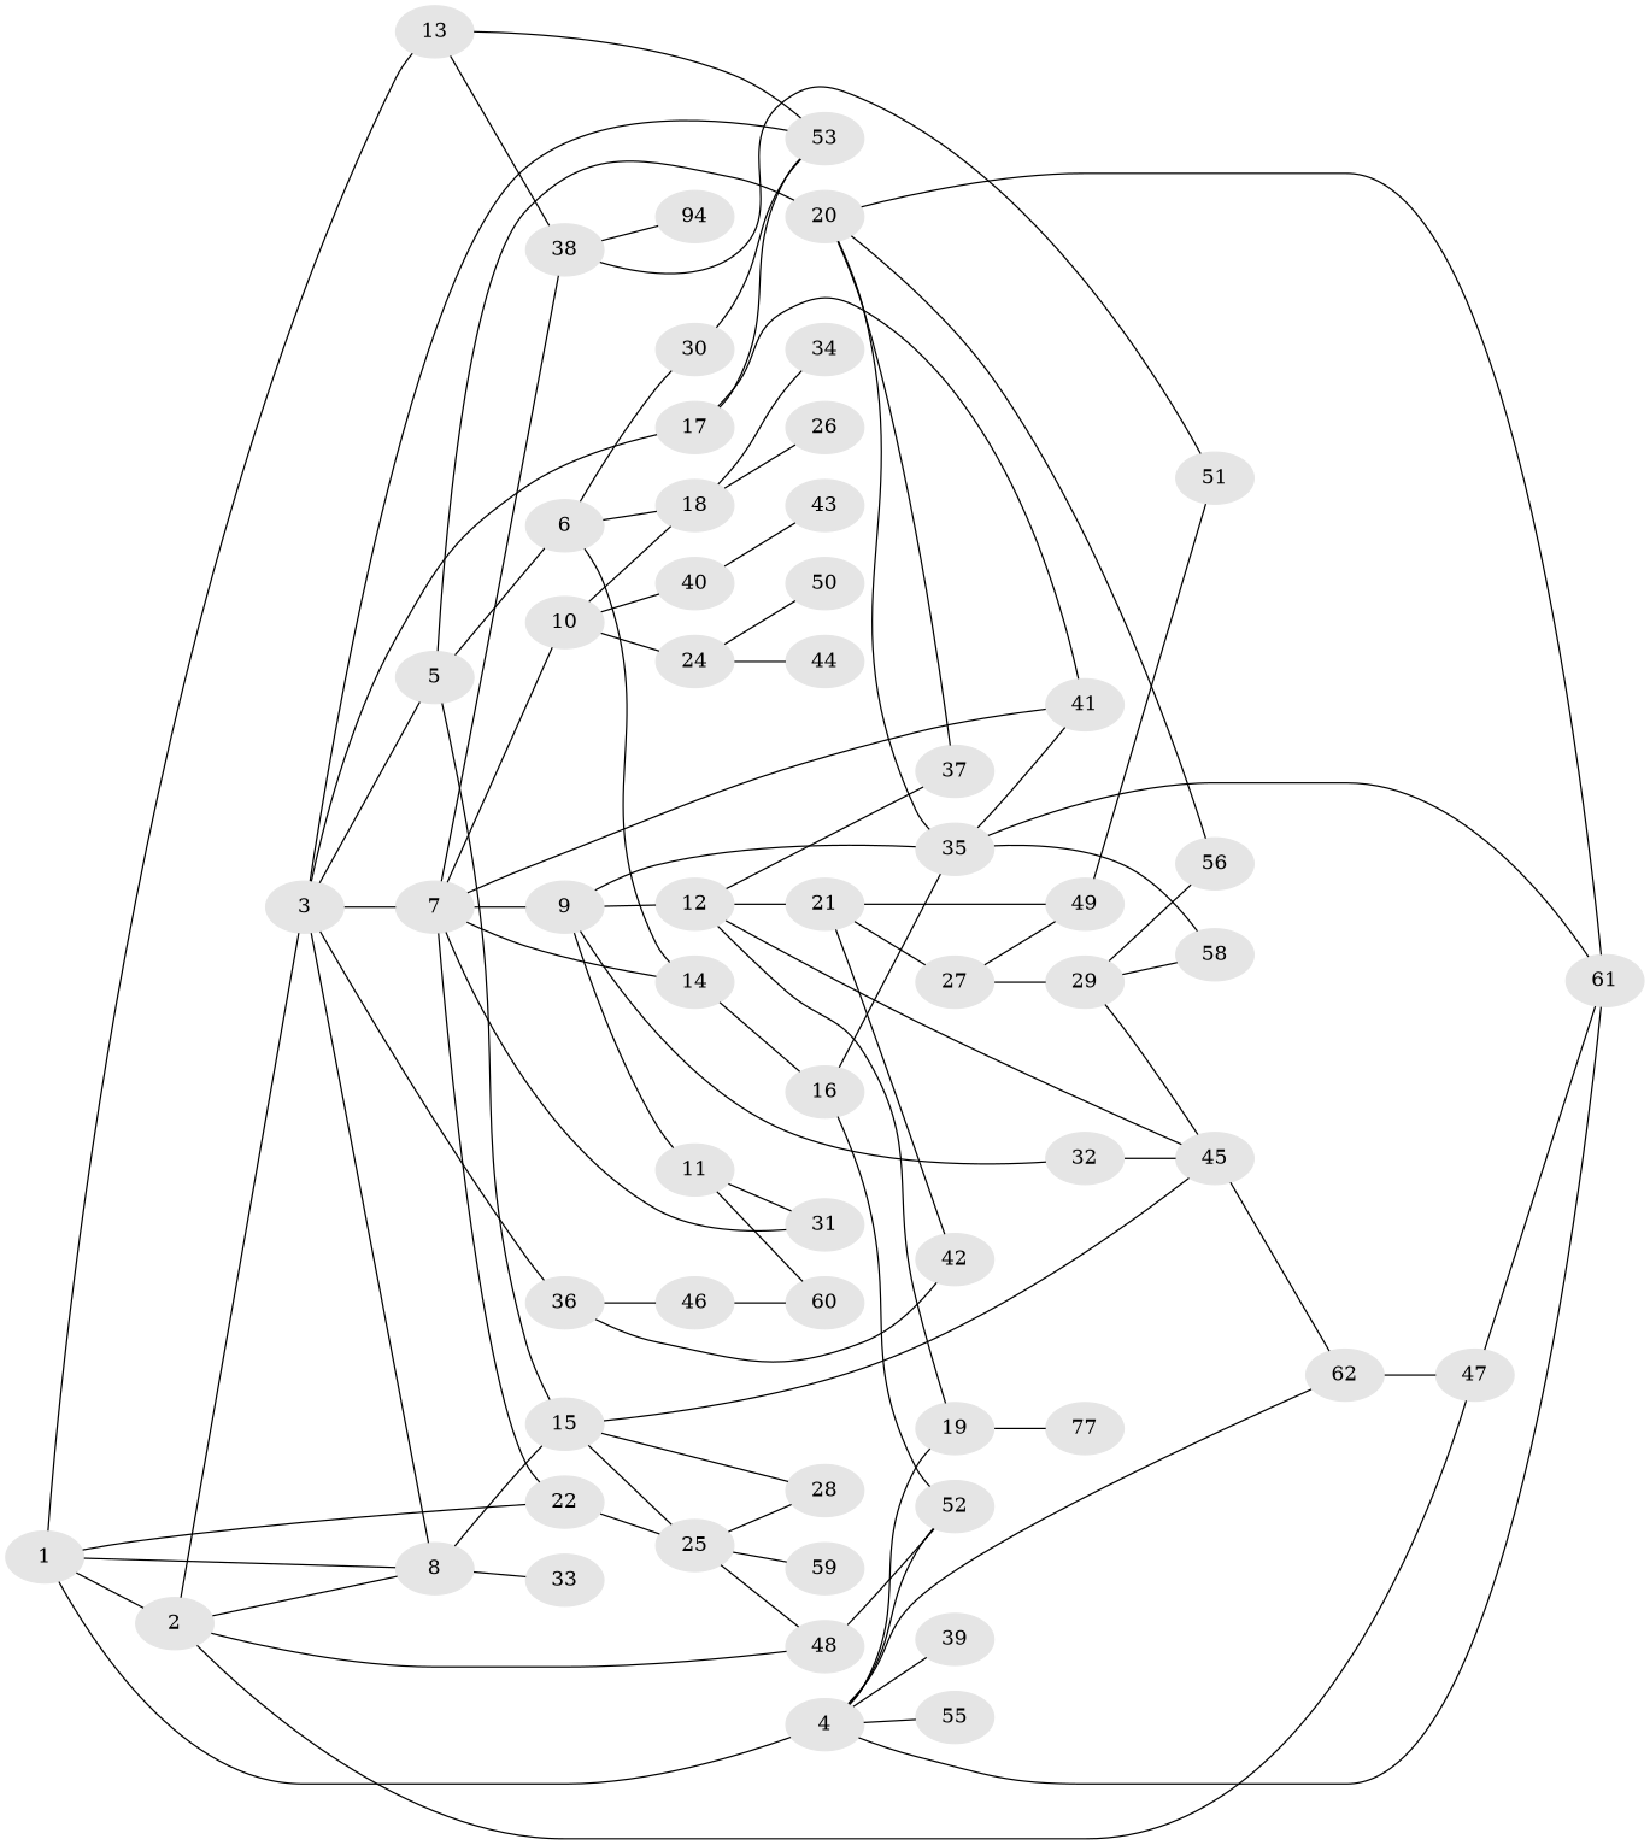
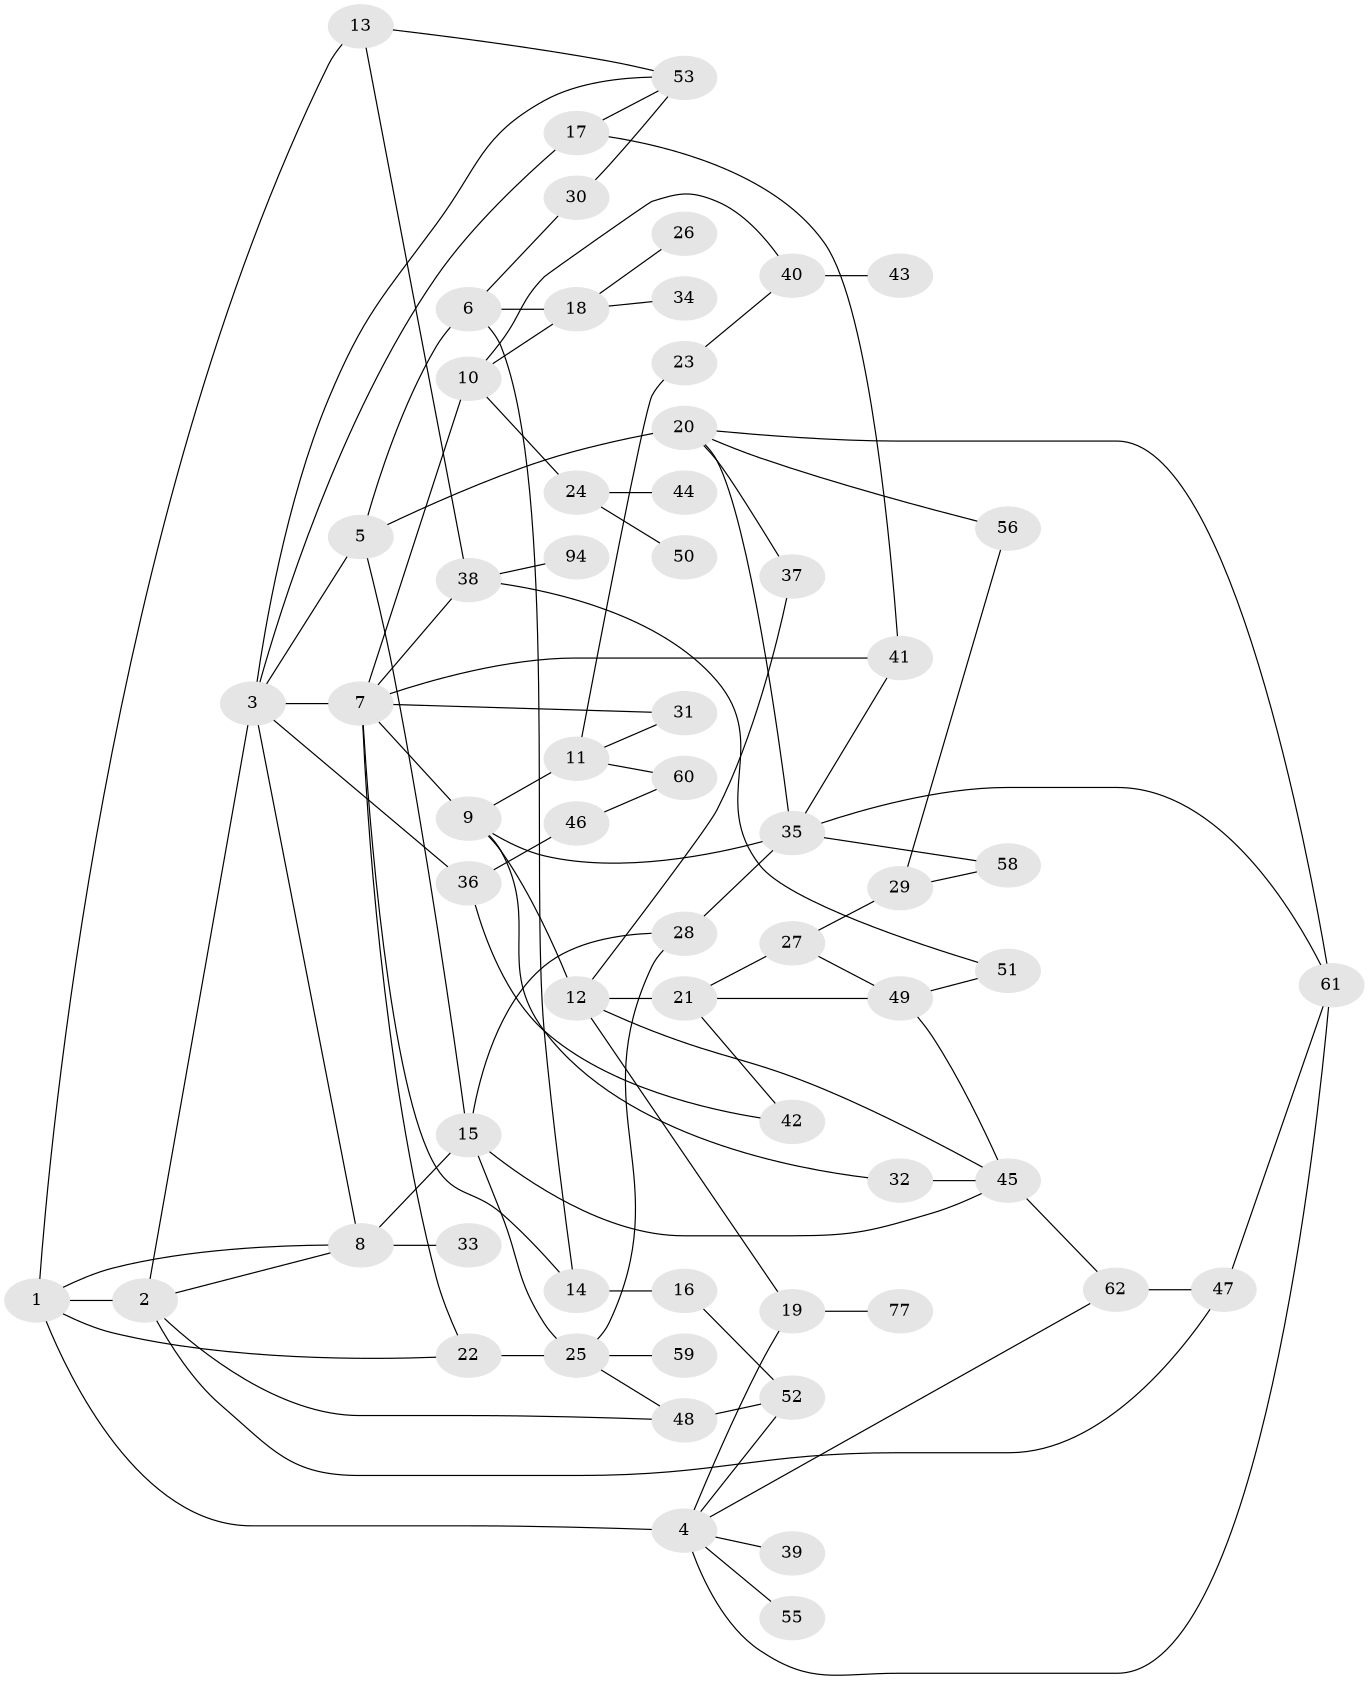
  graph {
    rankdir=LR
    node [color=gray90 style=filled]
    edge [weight=1.0]
    1
    2
    4
    8
    13
    22
    3
    47
    48
    19
    39
    52
    55
    61
    62
    15
    33
    53
    38
    25
    5
    7
    17
    36
    6
    20
    14
    9
    10
    31
    41
    42
    46
    n34 [label=77]
    18
    30
    45
    28
    35
    37
    56
    16
    26
    34
    11
    12
    32
    24
    40
    51
    n51 [label=94]
+   23
    60
    21
    58
    44
    50
    43
    27
    49
    59
    29
    1 -- 2
    1 -- 4
    1 -- 8 [weight=2.0]
    1 -- 13
    1 -- 22 [weight=2.0]
    2 -- 8
    2 -- 3
    2 -- 47
    2 -- 48
    4 -- 19
    4 -- 39
    4 -- 52
    4 -- 55
    4 -- 61
    4 -- 62
    8 -- 15
    8 -- 33 [weight=2.0]
    13 -- 53
    13 -- 38
    22 -- 25 [weight=2.0]
    3 -- 8
    3 -- 53
    3 -- 5
    3 -- 7
    3 -- 17
    3 -- 36
    47 -- 61
    48 -- 52
    19 -- n34
    62 -- 47
    15 -- 25
    15 -- 45
    15 -- 28
    38 -- 51
    38 -- n51
    25 -- 48
    25 -- 28
    25 -- 59 [weight=2.0]
    5 -- 15
    5 -- 6
    5 -- 20
    7 -- 22
    7 -- 38
    7 -- 14
    7 -- 9
    7 -- 10
    7 -- 31
    7 -- 41
    17 -- 53 [weight=2.0]
    17 -- 41
    36 -- 42
    36 -- 46
    6 -- 14
    6 -- 18
    6 -- 30
    20 -- 61
    20 -- 35
    20 -- 37
    20 -- 56
    14 -- 16
    9 -- 35
    9 -- 11
    9 -- 12
    9 -- 32
    10 -- 18
    10 -- 24
    10 -- 40
    46 -- 60
    18 -- 26
    18 -- 34
    30 -- 53
    45 -- 62
-   16 -- 35 [weight=4.0]
+   28 -- 35 [weight=4.0]
    35 -- 61
    35 -- 41
    35 -- 58
    16 -- 52
    11 -- 31
+   11 -- 23
    11 -- 60
    12 -- 19
    12 -- 45
    12 -- 37
    12 -- 21 [weight=2.0]
    32 -- 45
    24 -- 44
    24 -- 50
    40 -- 43
+   23 -- 40
    21 -- 42
    21 -- 27
    21 -- 49
    27 -- 49
    27 -- 29 [weight=2.0]
    49 -- 51
-   29 -- 45
+   49 -- 45
    29 -- 56
    29 -- 58
  }
